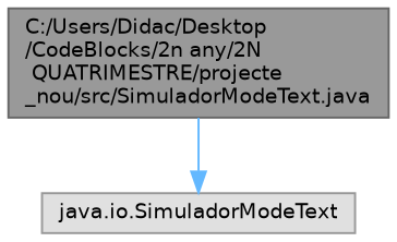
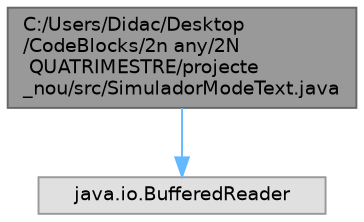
  digraph {
    node [fontname=Helvetica fontsize=10 shape=box style=filled]
    n1 [color=gray40 fillcolor=grey60 fontcolor=black height=0.2 label="C:/Users/Didac/Desktop\l/CodeBlocks/2n any/2N\l QUATRIMESTRE/projecte\l_nou/src/SimuladorModeText.java" width=0.4]
-   n2 [color=grey60 fillcolor="#E0E0E0" height=0.2 label="java.io.SimuladorModeText" width=0.4]
+   n2 [color=grey60 fillcolor="#E0E0E0" height=0.2 label="java.io.BufferedReader" width=0.4]
    n1 -> n2 [color=steelblue1 fontname=Helvetica fontsize=10 labelfontname=Helvetica labelfontsize=10 style=solid]
  }
